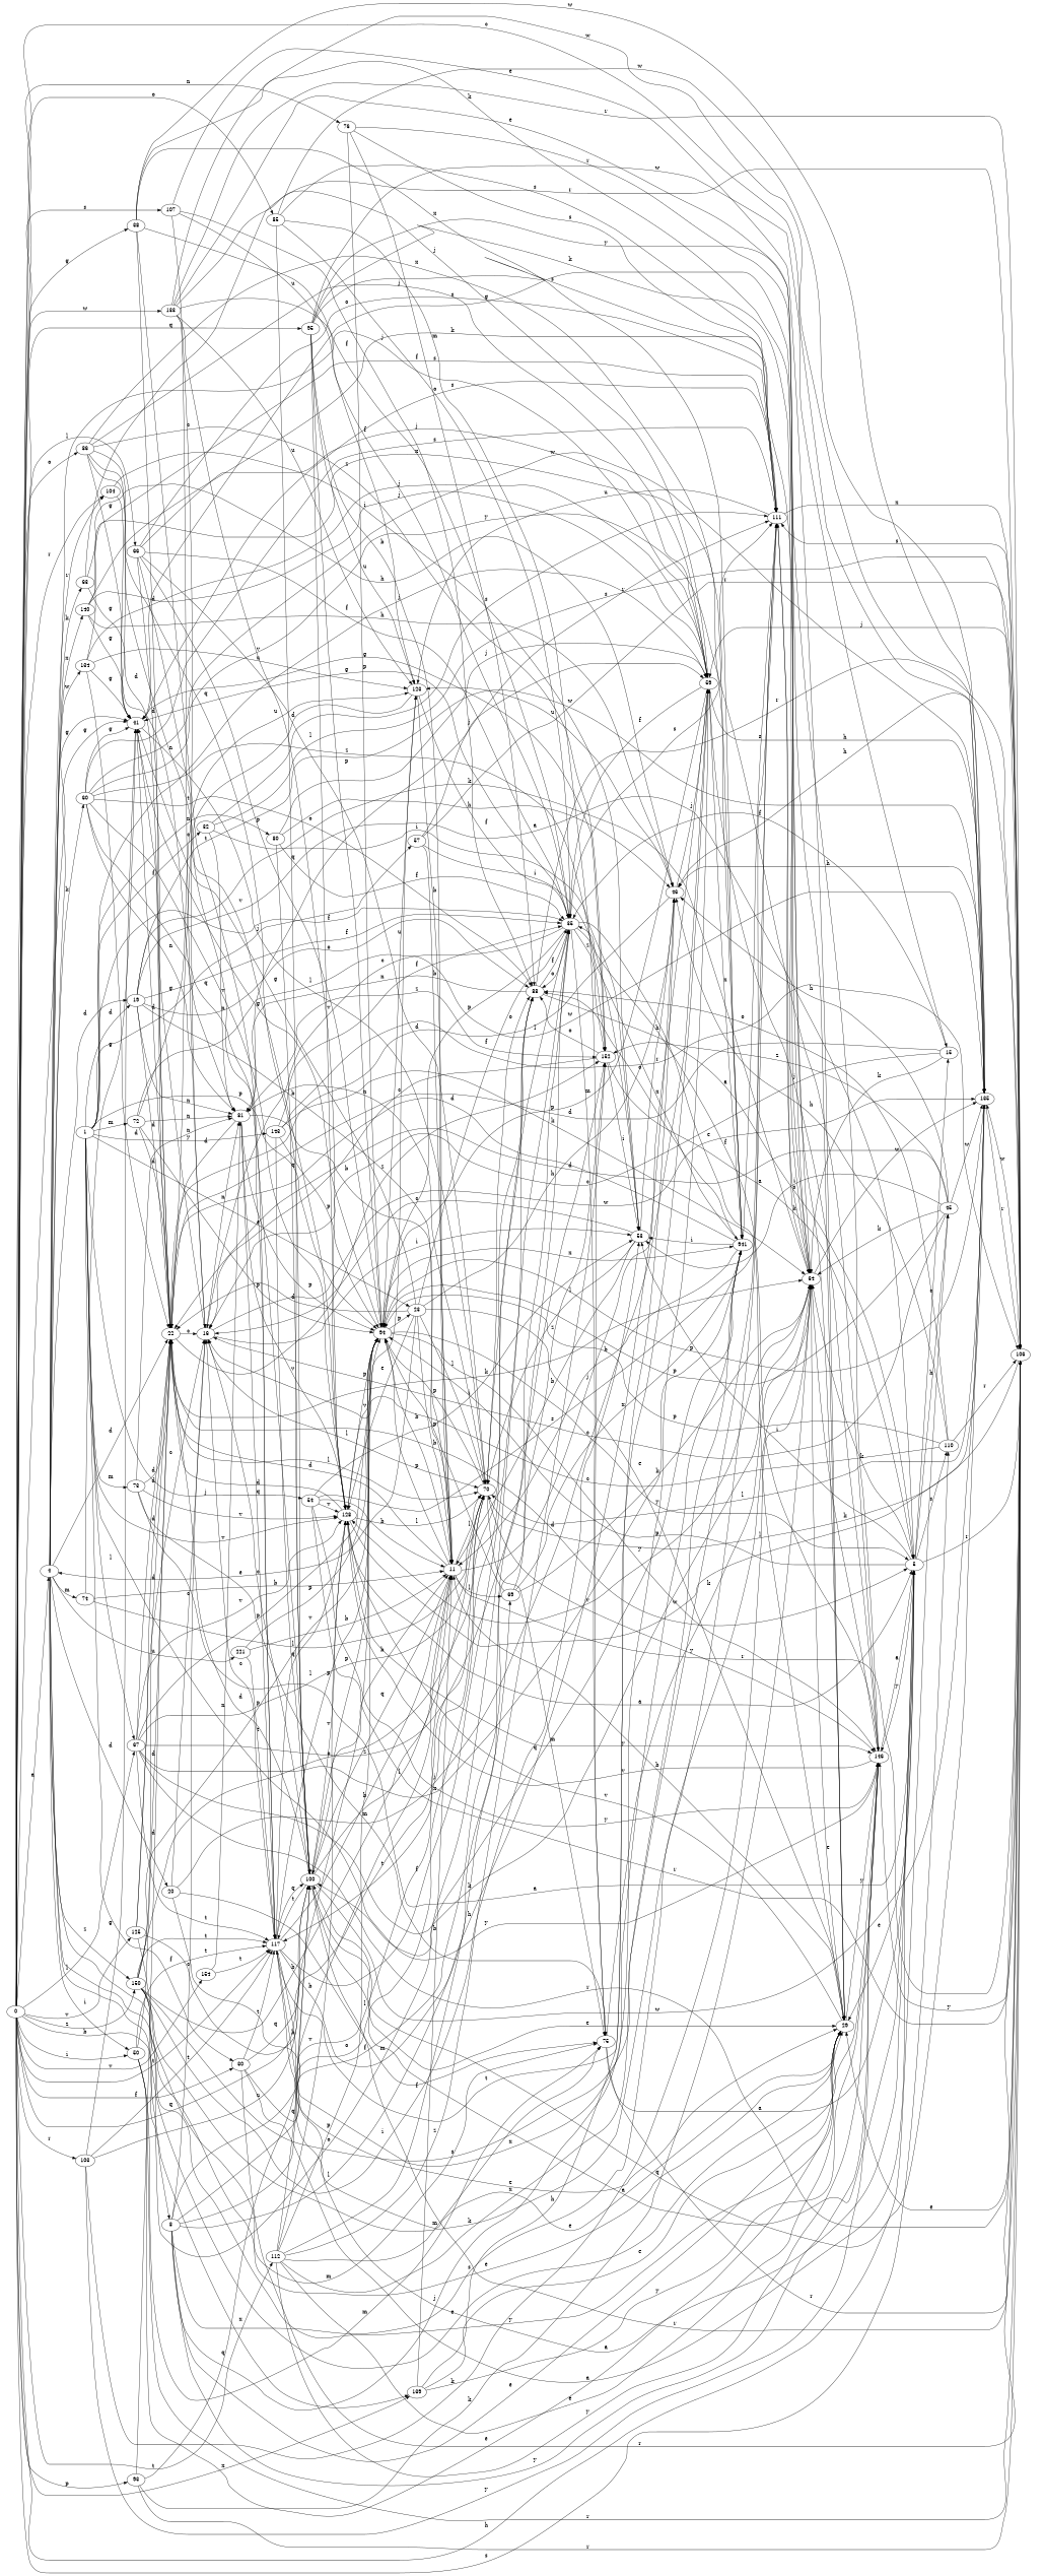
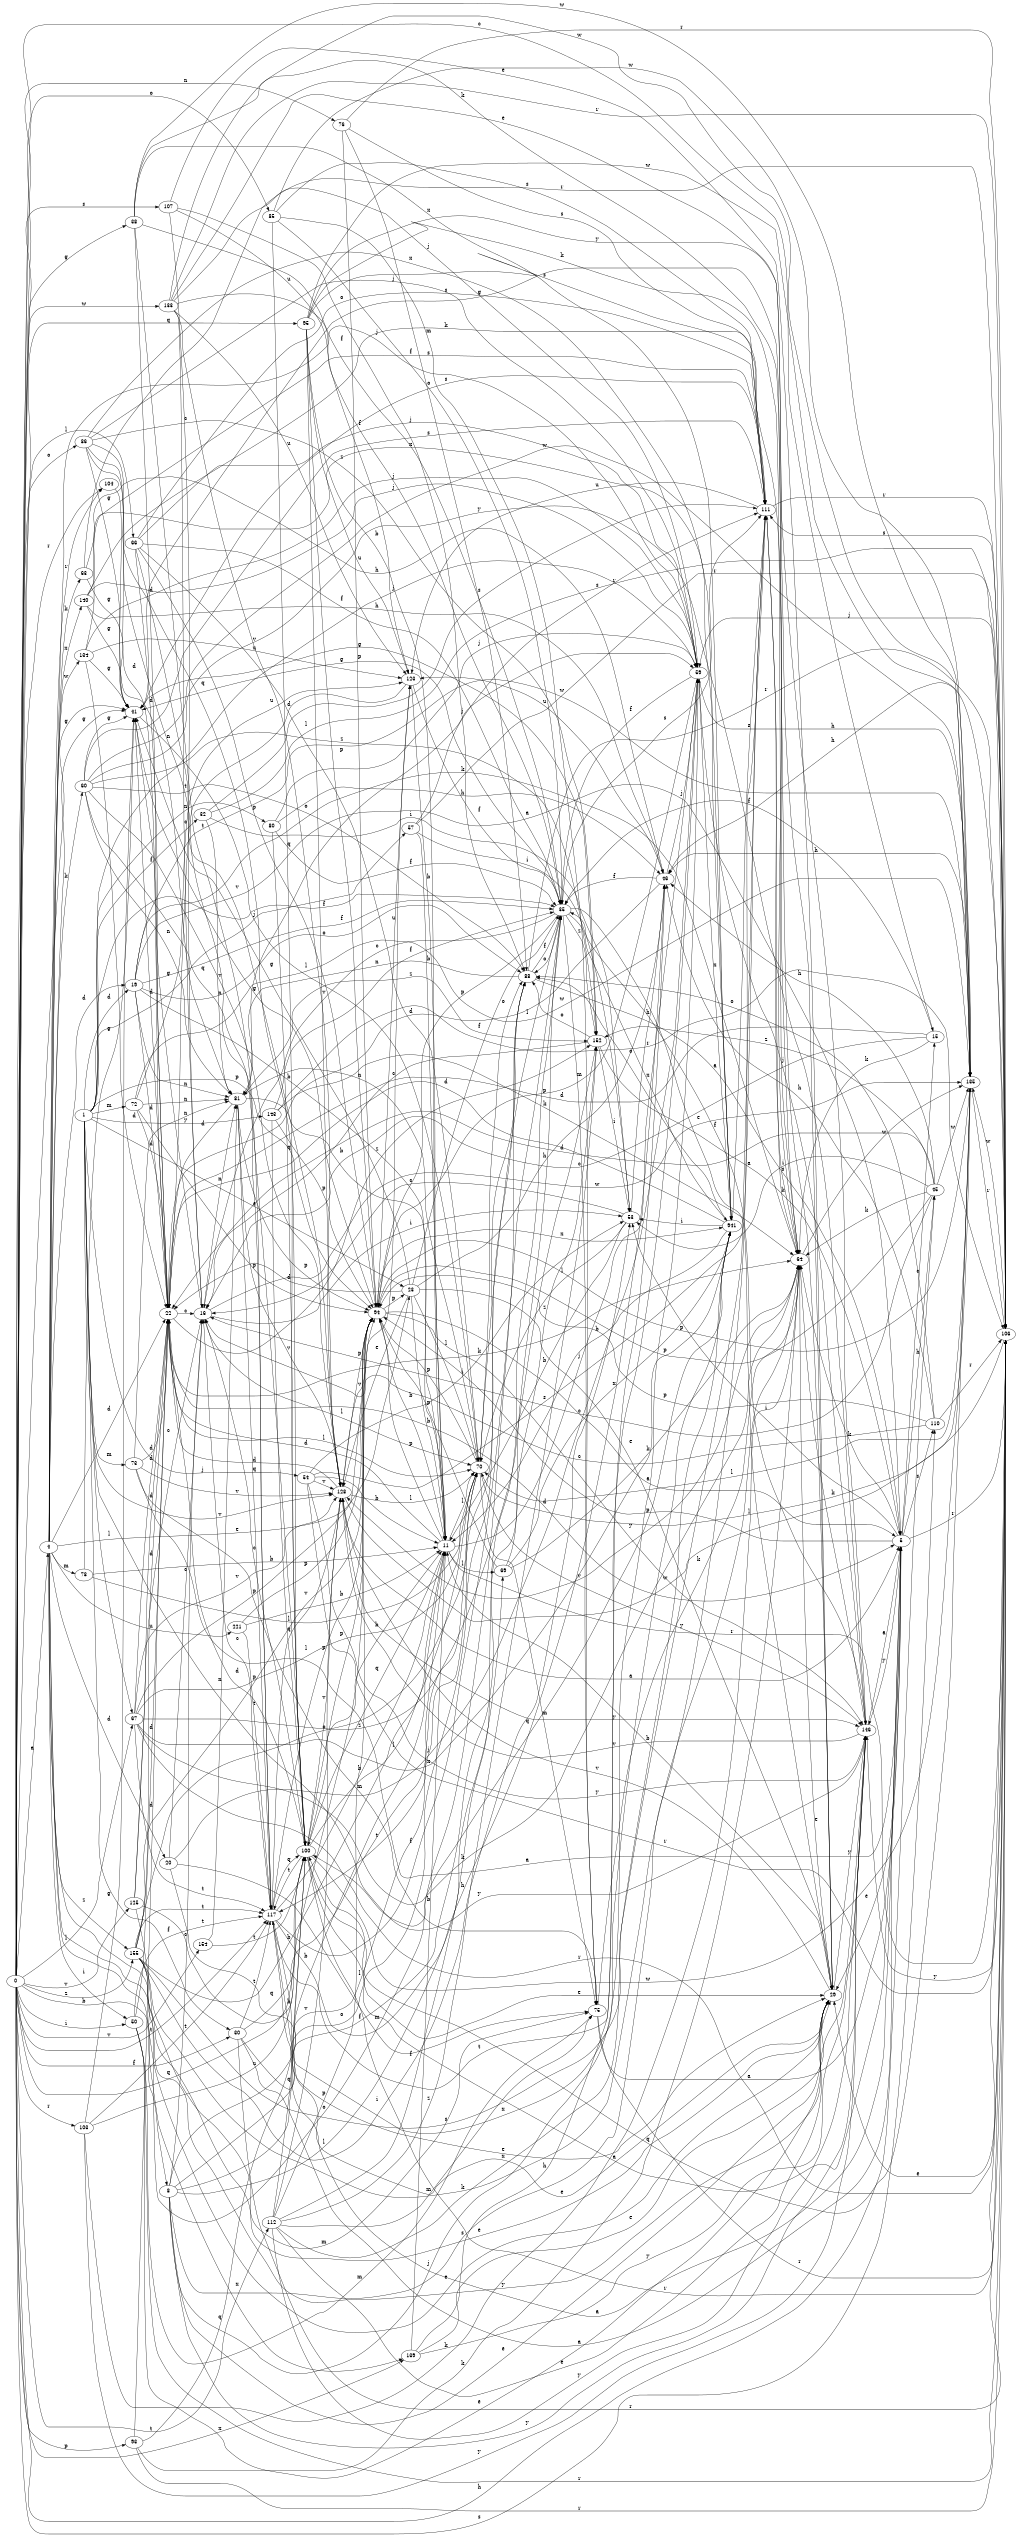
  strict digraph {
    fontname="DejaVu Serif"
    rankdir=LR
    node [fontname="DejaVu Serif"]
    edge [fontname="DejaVu Serif"]
    n1 [label=4]
    0
    8
    15
    30
    38
    41
    45
    50
    66
    67
    76
    85
    86
    93
    95
    100
    103
    104
    107
    110
    112
    117
    n24 [label=154]
    125
    133
    139
-   150
+   150 [label=155]
    19
    23
    59
    20
    22
    29
    60
    63
-   74
+   74 [label=78]
    75
    n39 [label=221]
    134
    140
    35
    146
    11
    16
    69
    88
    111
    64
    5
    106
    70
    135
    n54 [label=941]
    94
    53
    152
    46
    128
    123
    81
    1
    32
    54
    57
    72
    73
    80
    143
    n1 -> 41 [label=g]
    n1 -> 50 [label=i]
    n1 -> 104 [label=r]
    n1 -> 139 [label=x]
    n1 -> 150 [label=z]
    n1 -> 19 [label=d]
-   23 -> n1 [label=e]
+   n1 -> 23 [label=e]
    n1 -> 59 [label=j]
    n1 -> 20 [label=d]
    n1 -> 22 [label=d]
    n1 -> 29 [label=e]
    n1 -> 60 [label=k]
    n1 -> 63 [label=k]
    n1 -> 74 [label=m]
    n1 -> 75 [label=m]
    n1 -> n39 [label=u]
    n1 -> 134 [label=w]
    n1 -> 140 [label=x]
    0 -> n1 [label=a]
    0 -> 8 [label=b]
    0 -> 15 [label=c]
    0 -> 30 [label=f]
    0 -> 38 [label=g]
    0 -> 41 [label=g]
    0 -> 45 [label=h]
    0 -> 50 [label=i]
    0 -> 66 [label=l]
    0 -> 67 [label=l]
    0 -> 76 [label=n]
    0 -> 85 [label=o]
    0 -> 86 [label=o]
    0 -> 93 [label=p]
    0 -> 95 [label=q]
    0 -> 100 [label=q]
    0 -> 103 [label=r]
    0 -> 104 [label=r]
    0 -> 107 [label=s]
    0 -> 110 [label=s]
    0 -> 112 [label=t]
    0 -> 117 [label=t]
    0 -> n24 [label=v]
    0 -> 125 [label=v]
    0 -> 133 [label=w]
    0 -> 139 [label=x]
    0 -> 150 [label=z]
    8 -> 59 [label=j]
    8 -> 29 [label=e]
    8 -> 35 [label=f]
    8 -> 146 [label=y]
    8 -> 11 [label=b]
    8 -> 16 [label=c]
    8 -> 69 [label=l]
    8 -> 88 [label=o]
    8 -> 111 [label=s]
    15 -> 22 [label=d]
    15 -> 35 [label=f]
    15 -> 16 [label=c]
    15 -> 64 [label=k]
    30 -> 100 [label=q]
    30 -> 117 [label=t]
    30 -> 5 [label=a]
    30 -> 106 [label=r]
    30 -> 70 [label=l]
    38 -> 117 [label=t]
    38 -> 22 [label=d]
    38 -> 35 [label=f]
    38 -> 64 [label=k]
    38 -> 135 [label=w]
    38 -> n54 [label=x]
    41 -> 22 [label=d]
    41 -> 111 [label=s]
    41 -> 70 [label=l]
    45 -> 22 [label=d]
    45 -> 16 [label=c]
    45 -> 64 [label=k]
    45 -> 135 [label=w]
    45 -> 94 [label=p]
    45 -> 53 [label=i]
    45 -> 152 [label=z]
    45 -> 46 [label=h]
    50 -> 117 [label=t]
    50 -> 22 [label=d]
    50 -> 29 [label=e]
    50 -> 75 [label=m]
    50 -> 106 [label=r]
    66 -> 59 [label=j]
    66 -> 22 [label=d]
    66 -> 35 [label=f]
    66 -> 111 [label=s]
    66 -> 70 [label=l]
    66 -> 94 [label=p]
    66 -> 128 [label=v]
    67 -> 117 [label=t]
    67 -> 22 [label=d]
    67 -> 64 [label=k]
    67 -> 106 [label=r]
    67 -> 70 [label=l]
    67 -> n54 [label=x]
    67 -> 94 [label=p]
    67 -> 152 [label=z]
    67 -> 128 [label=v]
    76 -> 88 [label=o]
    76 -> 111 [label=s]
-   76 -> 64 [label=r]
+   76 -> 106 [label=r]
    76 -> 94 [label=p]
    85 -> 100 [label=q]
    85 -> 75 [label=m]
    85 -> 35 [label=f]
    85 -> 111 [label=s]
    85 -> 135 [label=w]
    86 -> 41 [label=g]
    86 -> 100 [label=q]
    86 -> 117 [label=t]
    86 -> 59 [label=j]
    86 -> 22 [label=d]
    86 -> n54 [label=x]
    86 -> 152 [label=z]
    93 -> 100 [label=q]
    93 -> 22 [label=d]
    93 -> 64 [label=k]
    93 -> 106 [label=r]
    95 -> 146 [label=y]
    95 -> 11 [label=b]
    95 -> 111 [label=s]
    95 -> 64 [label=k]
    95 -> 135 [label=w]
    95 -> 94 [label=p]
    95 -> 128 [label=v]
    95 -> 123 [label=u]
    100 -> 117 [label=t]
    100 -> 22 [label=d]
    100 -> 29 [label=e]
    100 -> 11 [label=b]
    100 -> 16 [label=c]
    100 -> 5 [label=a]
    100 -> 106 [label=r]
    100 -> 70 [label=l]
    100 -> 135 [label=w]
    100 -> 94 [label=p]
    100 -> 128 [label=v]
    103 -> 41 [label=g]
    103 -> 117 [label=t]
    103 -> 146 [label=y]
    103 -> 64 [label=k]
    103 -> 123 [label=u]
-   104 -> 53 [label=i]
    104 -> 81 [label=n]
    107 -> 29 [label=e]
    107 -> 16 [label=c]
    107 -> 88 [label=o]
    107 -> 123 [label=u]
    110 -> 16 [label=c]
    110 -> 88 [label=o]
    110 -> 106 [label=r]
    110 -> 94 [label=p]
    110 -> 46 [label=h]
    112 -> 100 [label=q]
    112 -> 29 [label=e]
    112 -> 75 [label=m]
    112 -> 35 [label=f]
    112 -> 146 [label=y]
    112 -> n54 [label=x]
    112 -> 94 [label=p]
    112 -> 152 [label=z]
    112 -> 128 [label=v]
    117 -> 100 [label=q]
    117 -> 29 [label=e]
    117 -> 35 [label=f]
    117 -> 11 [label=b]
    117 -> 16 [label=c]
    117 -> 5 [label=a]
    117 -> n54 [label=x]
    117 -> 94 [label=p]
    117 -> 46 [label=h]
    117 -> 128 [label=v]
-   n24 -> 117 [label=t]
+   n24 -> 100 [label=t]
    n24 -> 81 [label=n]
    125 -> 22 [label=d]
    125 -> 11 [label=b]
    125 -> 16 [label=c]
    125 -> 88 [label=o]
    133 -> 59 [label=j]
    133 -> 29 [label=e]
    133 -> 35 [label=f]
    133 -> 16 [label=c]
    133 -> 106 [label=r]
    133 -> 135 [label=w]
    133 -> 128 [label=v]
    133 -> 123 [label=u]
    139 -> 29 [label=e]
    139 -> 146 [label=y]
    139 -> 11 [label=b]
    139 -> 46 [label=h]
    150 -> 117 [label=t]
    150 -> 22 [label=d]
    150 -> 29 [label=e]
    150 -> 146 [label=y]
    150 -> 11 [label=b]
    150 -> 88 [label=o]
    150 -> 111 [label=s]
    150 -> 64 [label=k]
    150 -> 94 [label=p]
    150 -> 53 [label=i]
    19 -> 22 [label=d]
    19 -> 35 [label=f]
    19 -> 11 [label=b]
    19 -> 88 [label=o]
    19 -> 64 [label=k]
    19 -> 5 [label=a]
    19 -> 135 [label=w]
    19 -> 81 [label=n]
    23 -> 41 [label=g]
    23 -> 22 [label=d]
    23 -> 29 [label=e]
    23 -> 35 [label=f]
    23 -> 11 [label=b]
    23 -> 70 [label=l]
    23 -> 46 [label=h]
    23 -> 128 [label=e]
    59 -> 117 [label=t]
    59 -> 35 [label=f]
    59 -> 135 [label=h]
    59 -> n54 [label=x]
    59 -> 94 [label=p]
    20 -> 59 [label=j]
    20 -> 29 [label=e]
    20 -> 75 [label=m]
    20 -> 16 [label=c]
    22 -> 16 [label=c]
    22 -> 64 [label=k]
    22 -> 5 [label=d]
    22 -> 70 [label=l]
    22 -> 152 [label=z]
    29 -> 41 [label=g]
    29 -> 146 [label=y]
    29 -> 11 [label=b]
    29 -> 128 [label=v]
    60 -> 41 [label=g]
    60 -> 100 [label=q]
    60 -> 146 [label=y]
    60 -> 88 [label=o]
    60 -> 111 [label=s]
    60 -> 135 [label=w]
    60 -> 152 [label=z]
    60 -> 128 [label=v]
    60 -> 81 [label=n]
    63 -> 41 [label=g]
    63 -> 106 [label=r]
    63 -> 46 [label=h]
    74 -> 41 [label=g]
    74 -> 11 [label=b]
    74 -> 70 [label=l]
    75 -> 64 [label=k]
    75 -> 5 [label=a]
    75 -> 106 [label=r]
    n39 -> 117 [label=t]
    n39 -> 11 [label=b]
    n39 -> 94 [label=p]
    134 -> 41 [label=g]
    134 -> 59 [label=j]
    134 -> 22 [label=d]
    134 -> 111 [label=s]
    134 -> 123 [label=u]
    140 -> 41 [label=g]
    140 -> 59 [label=j]
    140 -> 64 [label=k]
    140 -> n54 [label=x]
    140 -> 46 [label=h]
    35 -> 41 [label=g]
    35 -> 29 [label=e]
    35 -> 75 [label=m]
    35 -> 16 [label=c]
    35 -> 88 [label=o]
    35 -> 111 [label=s]
    35 -> 70 [label=l]
    35 -> n54 [label=x]
    35 -> 94 [label=p]
    35 -> 152 [label=z]
    146 -> 59 [label=j]
    146 -> 35 [label=f]
    146 -> 64 [label=k]
    146 -> 5 [label=a]
    146 -> 128 [label=v]
    11 -> 100 [label=q]
    11 -> 59 [label=j]
    11 -> 22 [label=d]
    11 -> 69 [label=l]
    11 -> 106 [label=r]
    11 -> 70 [label=l]
    11 -> 94 [label=p]
    16 -> 41 [label=g]
    16 -> 70 [label=l]
    16 -> 135 [label=w]
    16 -> 53 [label=i]
    16 -> 81 [label=n]
    69 -> 64 [label=k]
    69 -> n54 [label=x]
    69 -> 94 [label=p]
    69 -> 152 [label=z]
    88 -> 35 [label=f]
    88 -> 5 [label=a]
    88 -> 106 [label=r]
    88 -> 81 [label=n]
    111 -> 64 [label=k]
-   111 -> 106 [label=x]
+   111 -> 106 [label=r]
    111 -> 123 [label=u]
    64 -> 29 [label=e]
    64 -> 111 [label=s]
    64 -> 135 [label=w]
    64 -> 128 [label=v]
    5 -> 15 [label=c]
    5 -> 45 [label=h]
    5 -> 110 [label=s]
    5 -> 29 [label=e]
    5 -> 146 [label=y]
    5 -> 64 [label=k]
    5 -> 106 [label=r]
    5 -> 94 [label=p]
    5 -> 53 [label=i]
    106 -> 59 [label=j]
    106 -> 29 [label=e]
    106 -> 146 [label=y]
    106 -> 111 [label=s]
    106 -> 70 [label=l]
    106 -> 135 [label=w]
    106 -> 46 [label=h]
    70 -> 117 [label=t]
    70 -> 75 [label=m]
    70 -> 146 [label=y]
    70 -> 88 [label=o]
    70 -> 94 [label=p]
    70 -> 81 [label=n]
    135 -> 100 [label=q]
    135 -> 106 [label=r]
    135 -> 70 [label=l]
    135 -> 94 [label=p]
    135 -> 46 [label=h]
    n54 -> 100 [label=q]
    n54 -> 22 [label=d]
    n54 -> 11 [label=b]
    n54 -> 88 [label=o]
    n54 -> 111 [label=s]
    n54 -> 53 [label=i]
    94 -> 41 [label=g]
    94 -> 23 [label=p]
    94 -> 146 [label=y]
    94 -> 11 [label=b]
-   94 -> 5 [label=y]
+   94 -> 5 [label=a]
    94 -> n54 [label=x]
    94 -> 128 [label=v]
    94 -> 123 [label=u]
    53 -> 11 [label=b]
    53 -> 16 [label=c]
    53 -> 70 [label=l]
    53 -> 46 [label=h]
    152 -> 41 [label=g]
    152 -> 16 [label=c]
    152 -> 88 [label=o]
    152 -> 5 [label=a]
    152 -> 53 [label=i]
    46 -> 59 [label=j]
    46 -> 22 [label=d]
+   46 -> 35 [label=f]
    46 -> 123 [label=u]
    128 -> 22 [label=d]
    128 -> 146 [label=y]
    128 -> 5 [label=a]
    128 -> 70 [label=l]
    128 -> 135 [label=w]
    128 -> 94 [label=p]
    123 -> 22 [label=d]
    123 -> 35 [label=f]
    123 -> 11 [label=b]
    81 -> 117 [label=q]
    81 -> 59 [label=j]
    81 -> 22 [label=d]
    81 -> 11 [label=b]
    81 -> 94 [label=p]
    81 -> 152 [label=z]
    81 -> 128 [label=v]
    1 -> 30 [label=f]
    1 -> 67 [label=l]
    1 -> 19 [label=d]
    1 -> 23 [label=e]
    1 -> 59 [label=j]
    1 -> 35 [label=f]
    1 -> 146 [label=y]
    1 -> 94 [label=p]
    1 -> 128 [label=v]
    1 -> 32 [label=f]
    1 -> 54 [label=j]
    1 -> 57 [label=j]
    1 -> 72 [label=m]
    1 -> 73 [label=m]
    1 -> 80 [label=n]
    1 -> 143 [label=y]
    32 -> 111 [label=s]
    32 -> 106 [label=r]
    32 -> 53 [label=i]
    32 -> 81 [label=n]
    54 -> 146 [label=y]
    54 -> 11 [label=b]
    54 -> 111 [label=s]
    54 -> 106 [label=r]
    54 -> 53 [label=i]
    54 -> 128 [label=v]
    57 -> 11 [label=b]
    57 -> 111 [label=s]
    57 -> 106 [label=r]
    57 -> 53 [label=i]
    72 -> 22 [label=d]
    72 -> 135 [label=w]
    72 -> 94 [label=p]
    72 -> 123 [label=u]
    72 -> 81 [label=n]
    73 -> 22 [label=d]
    73 -> 75 [label=m]
    73 -> 5 [label=a]
    73 -> 128 [label=v]
    73 -> 81 [label=n]
    80 -> 100 [label=q]
    80 -> 59 [label=j]
    80 -> 35 [label=f]
    80 -> 46 [label=h]
    143 -> 100 [label=q]
    143 -> 35 [label=f]
    143 -> 64 [label=k]
    143 -> 106 [label=r]
    143 -> 94 [label=p]
  }
